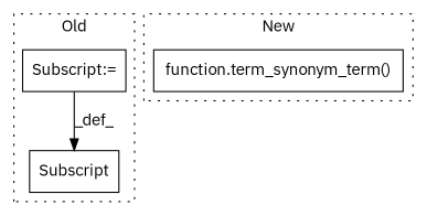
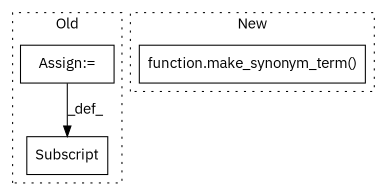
  digraph {
    fontname="IBM Plex Sans"
    node [shape=box fontname="IBM Plex Sans"]
    n1 [a=63 l="30,0" label=Subscript s="4474,0"]
-   n2 [a=68 l=3 label="Subscript:=" s=4504]
-   n3 [a=75 l="18,1" label="function.term_synonym_term()" s="6247,6289"]
+   n2 [a=68 l=3 label="Assign:=" s=4504]
+   n3 [a=75 l="18,1" label="function.make_synonym_term()" s="6247,6289"]
    subgraph cluster_1 {
      label=Old
      style=dotted
      n1
      n2
    }
    subgraph cluster_2 {
      label=New
      style=dotted
      n3
    }
    n2 -> n1 [label=_def_ fontname="IBM Plex Sans"]
  }
